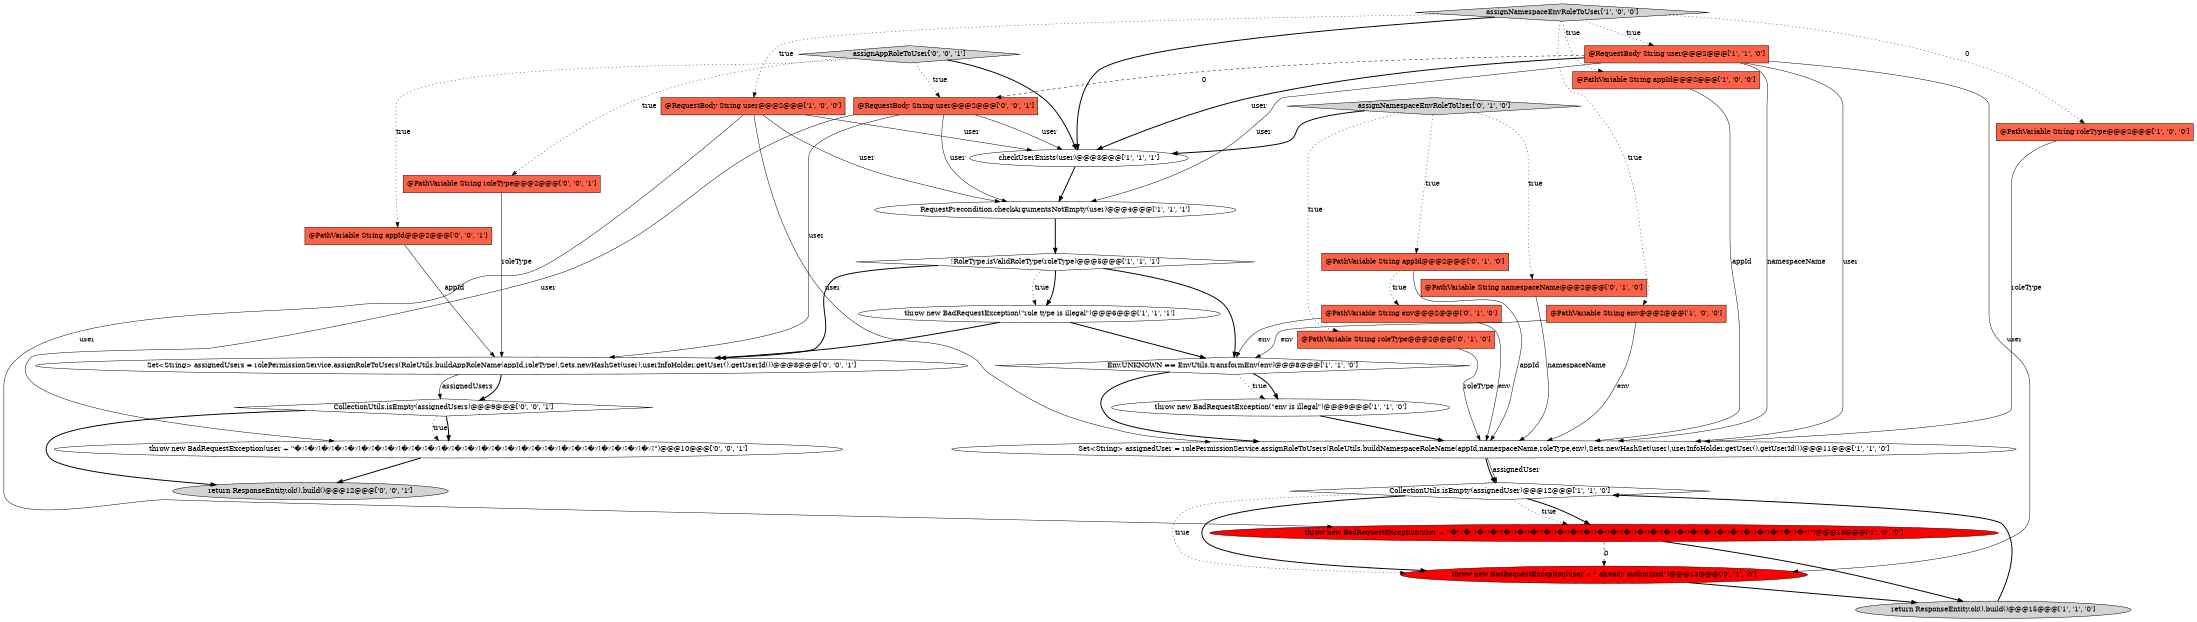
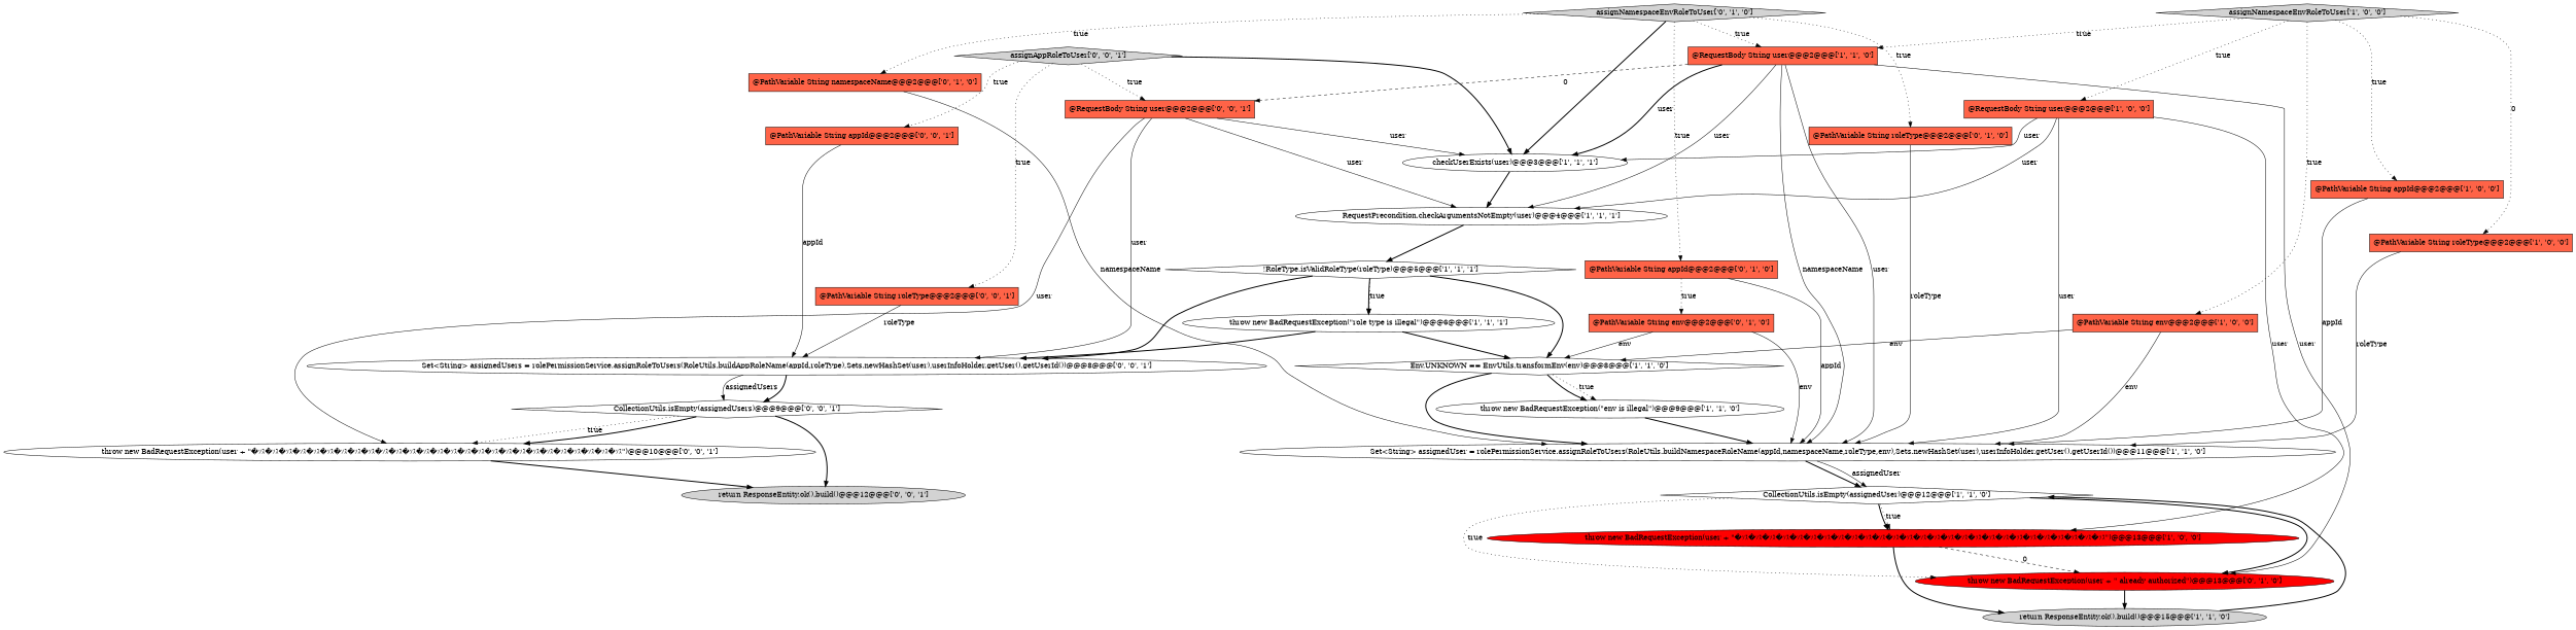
  digraph {
    node [fillcolor=tomato shape=box style=filled]
    edge [style=solid]
    n1 [fillcolor=white label="throw new BadRequestException(\"role type is illegal\")@@@6@@@['1', '1', '1']" shape=ellipse]
    n2 [fillcolor=white label="Set<String> assignedUsers = rolePermissionService.assignRoleToUsers(RoleUtils.buildAppRoleName(appId,roleType),Sets.newHashSet(user),userInfoHolder.getUser().getUserId())@@@8@@@['0', '0', '1']" shape=ellipse]
    n3 [fillcolor=white label="Env.UNKNOWN == EnvUtils.transformEnv(env)@@@8@@@['1', '1', '0']" shape=diamond]
    n4 [fillcolor=white label="CollectionUtils.isEmpty(assignedUsers)@@@9@@@['0', '0', '1']" shape=diamond]
    n5 [fillcolor=white label="Set<String> assignedUser = rolePermissionService.assignRoleToUsers(RoleUtils.buildNamespaceRoleName(appId,namespaceName,roleType,env),Sets.newHashSet(user),userInfoHolder.getUser().getUserId())@@@11@@@['1', '1', '0']" shape=ellipse]
    n6 [fillcolor=white label="throw new BadRequestException(\"env is illegal\")@@@9@@@['1', '1', '0']" shape=ellipse]
    n7 [label="@PathVariable String appId@@@2@@@['0', '1', '0']"]
    n8 [label="@PathVariable String env@@@2@@@['0', '1', '0']"]
    n9 [fillcolor=white label="CollectionUtils.isEmpty(assignedUser)@@@12@@@['1', '1', '0']" shape=diamond]
    n10 [label="@PathVariable String namespaceName@@@2@@@['0', '1', '0']"]
    n11 [fillcolor=lightgray label="assignAppRoleToUser['0', '0', '1']" shape=diamond]
    n12 [fillcolor=white label="checkUserExists(user)@@@3@@@['1', '1', '1']" shape=ellipse]
    n13 [label="@PathVariable String roleType@@@2@@@['0', '0', '1']"]
    n14 [label="@RequestBody String user@@@2@@@['0', '0', '1']"]
    n15 [label="@PathVariable String appId@@@2@@@['0', '0', '1']"]
    n16 [fillcolor=white label="RequestPrecondition.checkArgumentsNotEmpty(user)@@@4@@@['1', '1', '1']" shape=ellipse]
    n17 [fillcolor=white label="throw new BadRequestException(user + \"�ｿｽ�ｿｽ�ｿｽ�ｿｽ�ｿｽ�ｿｽ�ｿｽ�ｿｽ�ｿｽ�ｿｽ�ｿｽ�ｿｽ�ｿｽ�ｿｽ�ｿｽ�ｿｽ�ｿｽ�ｿｽ�ｿｽ�ｿｽ�ｿｽ�ｿｽ�ｿｽ�ｿｽ�ｿｽ�ｿｽ�ｿｽ\")@@@10@@@['0', '0', '1']" shape=ellipse]
    n18 [label="@RequestBody String user@@@2@@@['1', '0', '0']"]
    n19 [fillcolor=red label="throw new BadRequestException(user + \"�ｿｽ�ｿｽ�ｿｽ�ｿｽ�ｿｽ�ｿｽ�ｿｽ�ｿｽ�ｿｽ�ｿｽ�ｿｽ�ｿｽ�ｿｽ�ｿｽ�ｿｽ�ｿｽ�ｿｽ�ｿｽ�ｿｽ�ｿｽ�ｿｽ�ｿｽ�ｿｽ�ｿｽ�ｿｽ�ｿｽ�ｿｽ\")@@@13@@@['1', '0', '0']" shape=ellipse]
    n20 [fillcolor=red label="throw new BadRequestException(user + \" already authorized\")@@@13@@@['0', '1', '0']" shape=ellipse]
    n21 [fillcolor=lightgray label="return ResponseEntity.ok().build()@@@15@@@['1', '1', '0']" shape=ellipse]
    n22 [fillcolor=white label="!RoleType.isValidRoleType(roleType)@@@5@@@['1', '1', '1']" shape=diamond]
    n23 [fillcolor=lightgray label="assignNamespaceEnvRoleToUser['0', '1', '0']" shape=diamond]
    n24 [label="@PathVariable String roleType@@@2@@@['0', '1', '0']"]
    n25 [label="@RequestBody String user@@@2@@@['1', '1', '0']"]
    n26 [fillcolor=lightgray label="return ResponseEntity.ok().build()@@@12@@@['0', '0', '1']" shape=ellipse]
    n27 [label="@PathVariable String appId@@@2@@@['1', '0', '0']"]
    n28 [label="@PathVariable String env@@@2@@@['1', '0', '0']"]
    n29 [fillcolor=lightgray label="assignNamespaceEnvRoleToUser['1', '0', '0']" shape=diamond]
    n30 [label="@PathVariable String roleType@@@2@@@['1', '0', '0']"]
    n1 -> n2 [style=bold]
    n1 -> n3 [style=bold]
    n2 -> n4 [style=bold]
    n2 -> n4 [label=assignedUsers]
    n3 -> n5 [style=bold]
    n3 -> n6 [label=true style=dotted]
    n3 -> n6 [style=bold]
    n4 -> n17 [label=true style=dotted]
    n4 -> n17 [style=bold]
    n4 -> n26 [style=bold]
    n5 -> n9 [style=bold]
    n5 -> n9 [label=assignedUser]
    n6 -> n5 [style=bold]
    n7 -> n5 [label=appId]
    n7 -> n8 [label=true style=dotted]
    n8 -> n3 [label=env]
    n8 -> n5 [label=env]
    n9 -> n19 [label=true style=dotted]
    n9 -> n19 [style=bold]
    n9 -> n20 [label=true style=dotted]
    n9 -> n20 [style=bold]
    n10 -> n5 [label=namespaceName]
    n11 -> n12 [style=bold]
    n11 -> n13 [label=true style=dotted]
    n11 -> n14 [label=true style=dotted]
    n11 -> n15 [label=true style=dotted]
    n12 -> n16 [style=bold]
    n13 -> n2 [label=roleType]
    n14 -> n2 [label=user]
    n14 -> n12 [label=user]
    n14 -> n16 [label=user]
    n14 -> n17 [label=user]
    n15 -> n2 [label=appId]
    n16 -> n22 [style=bold]
    n17 -> n26 [style=bold]
    n18 -> n5 [label=user]
    n18 -> n12 [label=user]
    n18 -> n16 [label=user]
    n18 -> n19 [label=user]
    n19 -> n20 [label=0 style=dashed]
    n19 -> n21 [style=bold]
    n20 -> n21 [style=bold]
    n21 -> n9 [style=bold]
    n22 -> n1 [style=bold]
    n22 -> n1 [label=true style=dotted]
    n22 -> n2 [style=bold]
    n22 -> n3 [style=bold]
    n23 -> n7 [label=true style=dotted]
    n23 -> n10 [label=true style=dotted]
    n23 -> n12 [style=bold]
    n23 -> n24 [label=true style=dotted]
+   n23 -> n25 [label=true style=dotted]
    n24 -> n5 [label=roleType]
    n25 -> n5 [label=namespaceName]
    n25 -> n5 [label=user]
    n25 -> n12 [label=user style=bold]
    n25 -> n14 [label=0 style=dashed]
    n25 -> n16 [label=user]
    n25 -> n20 [label=user]
    n27 -> n5 [label=appId]
    n28 -> n3 [label=env]
    n28 -> n5 [label=env]
-   n29 -> n12 [style=bold]
    n29 -> n18 [label=true style=dotted]
    n29 -> n25 [label=true style=dotted]
    n29 -> n27 [label=true style=dotted]
    n29 -> n28 [label=true style=dotted]
    n29 -> n30 [label=0 style=dotted]
    n30 -> n5 [label=roleType]
  }
